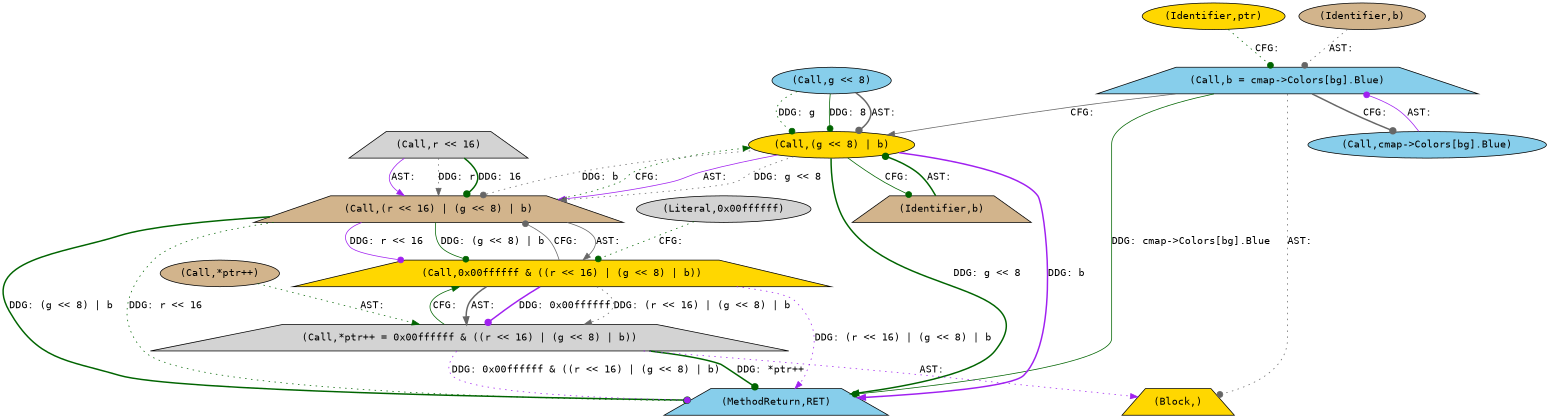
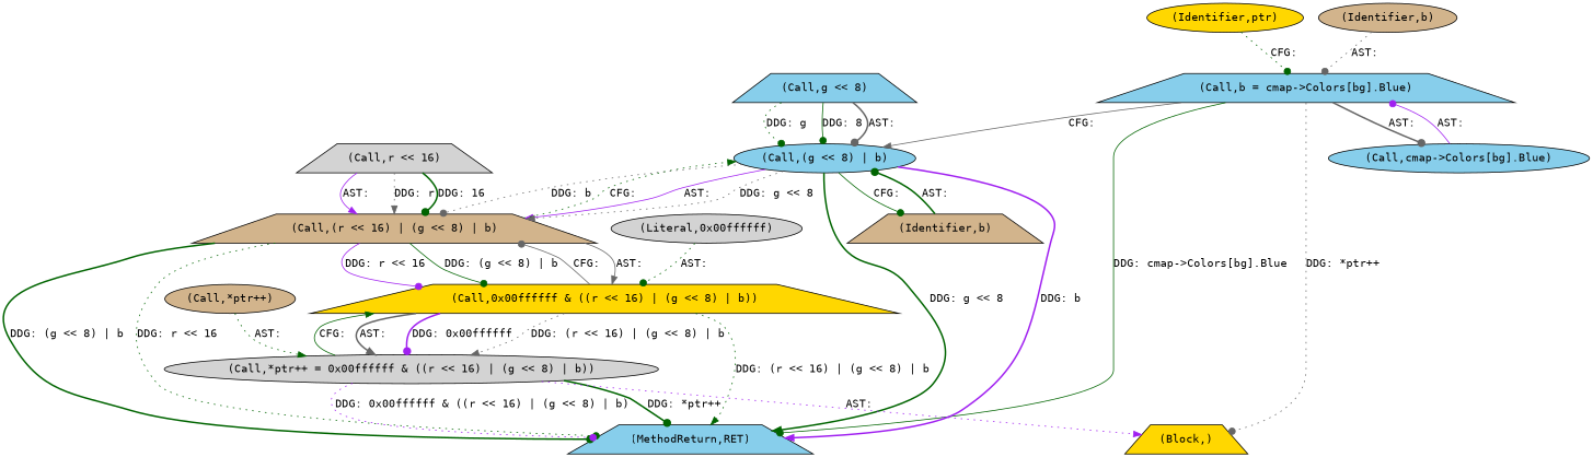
  digraph {
    fontname="DejaVu Sans Mono"
    node [fillcolor=skyblue fontname="DejaVu Sans Mono" shape=trapezium style=filled]
    edge [arrowhead=dot color=darkgreen fontname="DejaVu Sans Mono" style=dotted]
    n1 [label="(Call,b = cmap->Colors[bg].Blue)"]
-   n2 [fillcolor=gold label="(Call,(g << 8) | b)" shape=ellipse]
+   n2 [label="(Call,(g << 8) | b)" shape=ellipse]
    n3 [label="(Call,cmap->Colors[bg].Blue)" shape=ellipse]
    n4 [label="(MethodReturn,RET)"]
    n5 [fillcolor=gold label="(Block,)"]
    n6 [fillcolor=tan label="(Call,(r << 16) | (g << 8) | b)"]
    n7 [fillcolor=tan label="(Identifier,b)"]
    n8 [fillcolor=gold label="(Call,0x00ffffff & ((r << 16) | (g << 8) | b))"]
-   n9 [fillcolor=lightgrey label="(Call,*ptr++ = 0x00ffffff & ((r << 16) | (g << 8) | b))"]
+   n9 [fillcolor=lightgrey label="(Call,*ptr++ = 0x00ffffff & ((r << 16) | (g << 8) | b))" shape=ellipse]
    n10 [fillcolor=lightgrey label="(Call,r << 16)"]
    n11 [fillcolor=lightgrey label="(Literal,0x00ffffff)" shape=ellipse]
    n12 [fillcolor=gold label="(Identifier,ptr)" shape=ellipse]
    n13 [fillcolor=tan label="(Call,*ptr++)" shape=ellipse]
    n14 [fillcolor=tan label="(Identifier,b)" shape=ellipse]
-   n15 [label="(Call,g << 8)" shape=ellipse]
+   n15 [label="(Call,g << 8)"]
    n1 -> n2 [arrowhead=normal color=gray40 label="CFG: " style=solid]
-   n1 -> n3 [color=gray40 label="CFG: " style=bold]
+   n1 -> n3 [color=gray40 label="AST: " style=bold]
    n1 -> n4 [label="DDG: cmap->Colors[bg].Blue" style=solid]
-   n1 -> n5 [color=gray40 label="AST: "]
+   n1 -> n5 [color=gray40 label="DDG: *ptr++"]
    n2 -> n4 [arrowhead=normal color=purple label="DDG: b" style=bold]
    n2 -> n4 [arrowhead=normal label="DDG: g << 8" style=bold]
    n2 -> n6 [arrowhead=normal color=purple label="AST: " style=solid]
    n2 -> n6 [arrowhead=normal color=gray40 label="DDG: g << 8"]
    n2 -> n6 [color=gray40 label="DDG: b"]
    n2 -> n7 [label="CFG: " style=solid]
    n3 -> n1 [color=purple label="AST: " style=solid]
    n6 -> n2 [arrowhead=normal label="CFG: "]
    n6 -> n4 [label="DDG: (g << 8) | b" style=bold]
    n6 -> n4 [label="DDG: r << 16"]
    n6 -> n8 [arrowhead=normal color=gray40 label="AST: " style=solid]
    n6 -> n8 [color=purple label="DDG: r << 16" style=solid]
    n6 -> n8 [label="DDG: (g << 8) | b" style=solid]
    n7 -> n2 [label="AST: " style=bold]
-   n8 -> n4 [arrowhead=normal color=purple label="DDG: (r << 16) | (g << 8) | b"]
+   n8 -> n4 [arrowhead=normal label="DDG: (r << 16) | (g << 8) | b"]
    n8 -> n6 [color=gray40 label="CFG: " style=solid]
    n8 -> n9 [arrowhead=normal color=gray40 label="AST: " style=bold]
    n8 -> n9 [color=purple label="DDG: 0x00ffffff" style=bold]
    n8 -> n9 [arrowhead=normal color=gray40 label="DDG: (r << 16) | (g << 8) | b"]
    n9 -> n4 [color=purple label="DDG: 0x00ffffff & ((r << 16) | (g << 8) | b)"]
    n9 -> n4 [label="DDG: *ptr++" style=bold]
    n9 -> n5 [arrowhead=normal color=purple label="AST: "]
    n9 -> n8 [arrowhead=normal label="CFG: " style=solid]
    n10 -> n6 [arrowhead=normal color=purple label="AST: " style=solid]
    n10 -> n6 [arrowhead=normal color=gray40 label="DDG: r"]
    n10 -> n6 [label="DDG: 16" style=bold]
-   n11 -> n8 [label="CFG: "]
+   n11 -> n8 [label="AST: "]
    n12 -> n1 [label="CFG: "]
    n13 -> n9 [arrowhead=normal label="AST: "]
    n14 -> n1 [color=gray40 label="AST: "]
    n15 -> n2 [color=gray40 label="AST: " style=bold]
    n15 -> n2 [label="DDG: g"]
    n15 -> n2 [label="DDG: 8" style=solid]
  }
